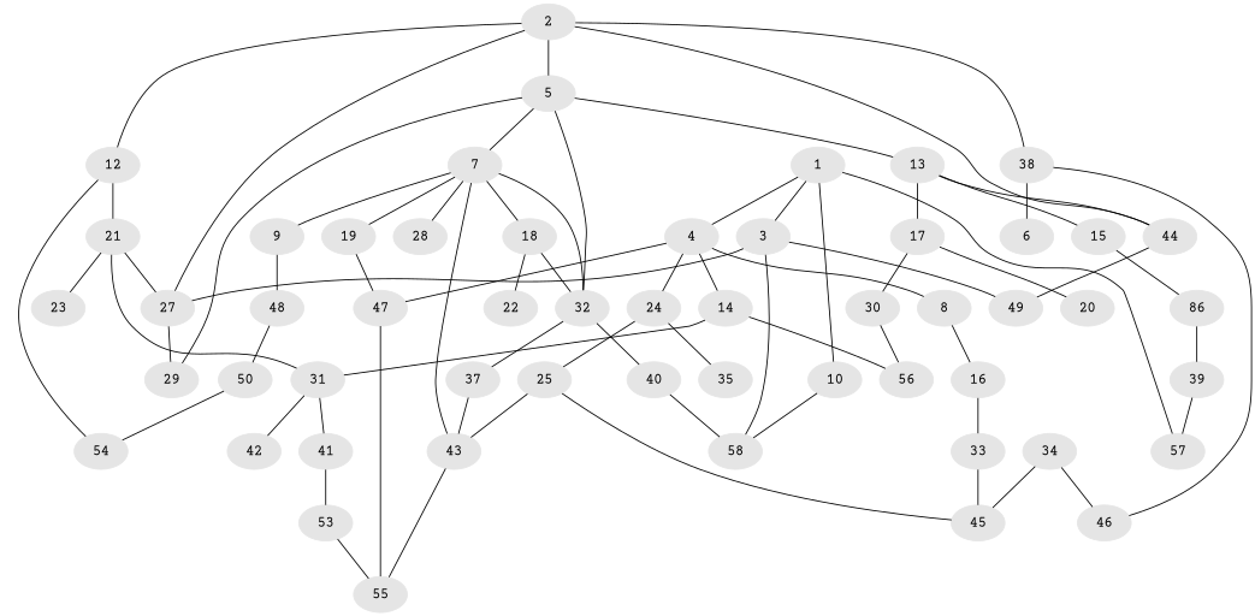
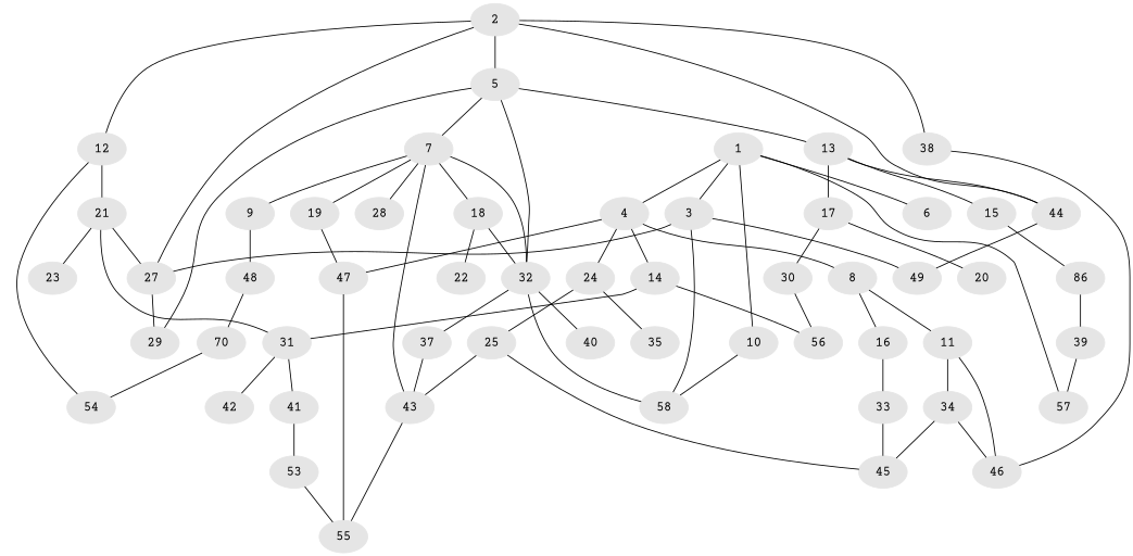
  graph {
    fontname="Courier Prime"
    node [color=gray90 fontname="Courier Prime" style=filled]
    edge [fontname="Courier Prime"]
    1
    3
    4
    6
    10
    57
    2
    5
    12
    27
    38
    44
    49
    58
    8
    14
    24
    47
    7
    13
    29
    32
    21
    54
    46
+   11
    16
    31
    56
    25
    35
    55
    9
    18
    19
    28
    43
    15
    17
    37
    40
    48
    22
    34
    33
-   50
+   50 [label=70]
    45
    23
    n49 [label=86]
    20
    30
    41
    42
    39
    53
    1 -- 3
    1 -- 4
-   38 -- 6
+   1 -- 6
    1 -- 10
    1 -- 57
    3 -- 27
    3 -- 49
    3 -- 58
    4 -- 8
    4 -- 14
    4 -- 24
    4 -- 47
    10 -- 58
    2 -- 5
    2 -- 12
    2 -- 27
    2 -- 38
    2 -- 44
    5 -- 7
    5 -- 13
    5 -- 29
    5 -- 32
    12 -- 21
    12 -- 54
    27 -- 29
    38 -- 46
    44 -- 49
+   8 -- 11
    8 -- 16
    14 -- 31
    14 -- 56
    24 -- 25
    24 -- 35
    47 -- 55
    7 -- 32
    7 -- 9
    7 -- 18
    7 -- 19
    7 -- 28
    7 -- 43
    13 -- 44
    13 -- 15
    13 -- 17
-   40 -- 58
+   32 -- 58
    32 -- 37
    32 -- 40
    21 -- 27
    21 -- 31
    21 -- 23
+   11 -- 46
+   11 -- 34
    16 -- 33
    31 -- 41
    31 -- 42
    25 -- 43
    25 -- 45
    9 -- 48
    18 -- 32
    18 -- 22
    19 -- 47
    43 -- 55
    15 -- n49
    17 -- 20
    17 -- 30
    37 -- 43
    48 -- 50
    34 -- 46
    34 -- 45
    33 -- 45
    50 -- 54
    n49 -- 39
    30 -- 56
    41 -- 53
    39 -- 57
    53 -- 55
  }
